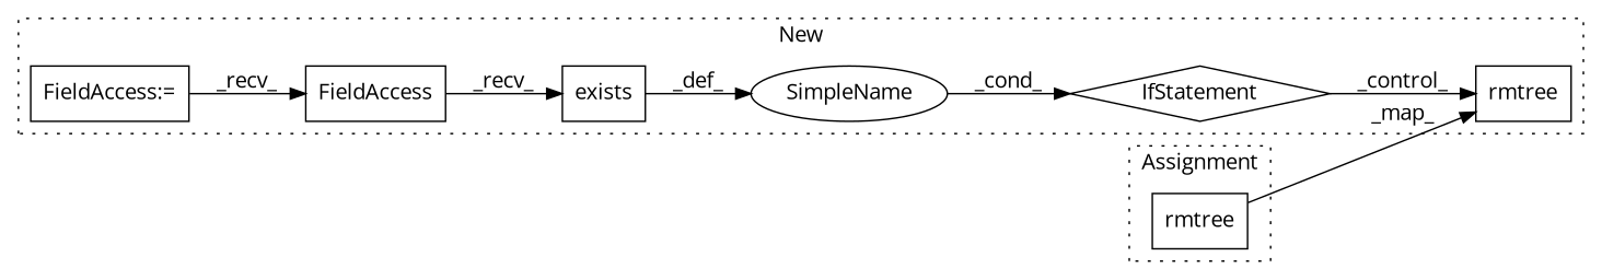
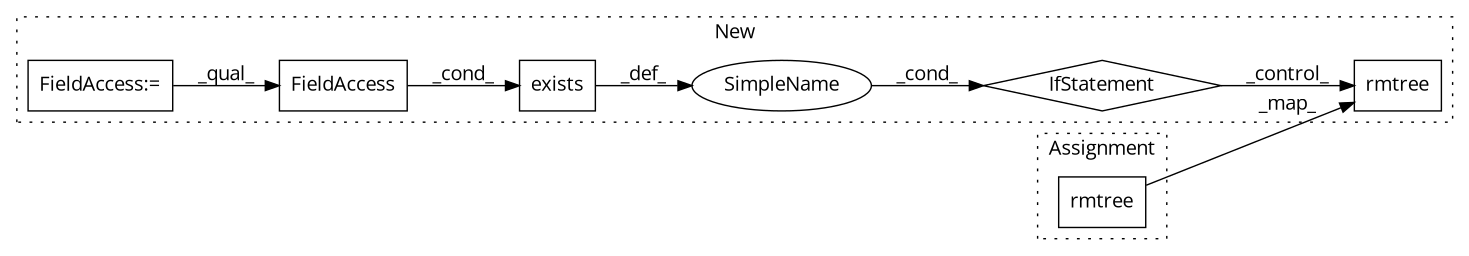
  digraph {
    fontname="Open Sans"
    rankdir=LR
    node [a=32 fontname="Open Sans" l="7,1" shape=box]
    edge [fontname="Open Sans"]
    n1 [label=rmtree s="1905,1920"]
    n2 [a=25 l="4,2" label=IfStatement s="1858,1886" shape=diamond]
    n3 [a=42 label=SimpleName shape=ellipse l=""]
    n4 [label=exists s="1870,1885"]
    n5 [a=22 l=7 label=FieldAccess s=1862]
    n6 [a=7 l=2 label="FieldAccess:=" s=223]
    n7 [label=rmtree s="1839,1854"]
    subgraph cluster_1 {
      label=New
      style=dotted
      n1
      n2
      n3
      n4
      n5
      n6
    }
    subgraph cluster_2 {
      label=Assignment
      style=dotted
      n7
    }
    n2 -> n1 [label=_control_]
    n3 -> n2 [label=_cond_]
    n4 -> n3 [label=_def_]
-   n5 -> n4 [label=_recv_]
-   n6 -> n5 [label=_recv_]
+   n5 -> n4 [label=_cond_]
+   n6 -> n5 [label=_qual_]
    n7 -> n1 [label=_map_]
  }
